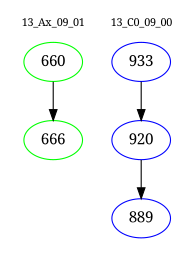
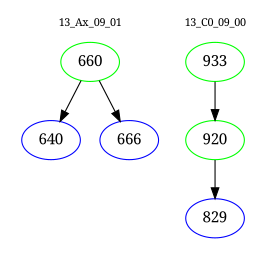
  digraph {
    fontname="Noto Serif"
    node [color=green fontname="Noto Serif"]
    edge [color=black fontname="Noto Serif"]
    n1 [label=660]
-   n3 [label=666]
-   n4 [color=blue label=920]
-   n5 [color=blue label=889]
-   n6 [color=blue label=933]
+   n2 [color=blue label=640]
+   n3 [color=blue label=666]
+   n4 [label=920]
+   n5 [color=blue label=829]
+   n6 [label=933]
    subgraph cluster_1 {
      color=white
      fontsize=10
      label="13_Ax_09_01"
      n1
+     n2
      n3
    }
    subgraph cluster_2 {
      color=white
      fontsize=10
      label="13_C0_09_00"
      n4
      n5
      n6
    }
+   n1 -> n2
    n1 -> n3
    n4 -> n5
    n6 -> n4
  }
